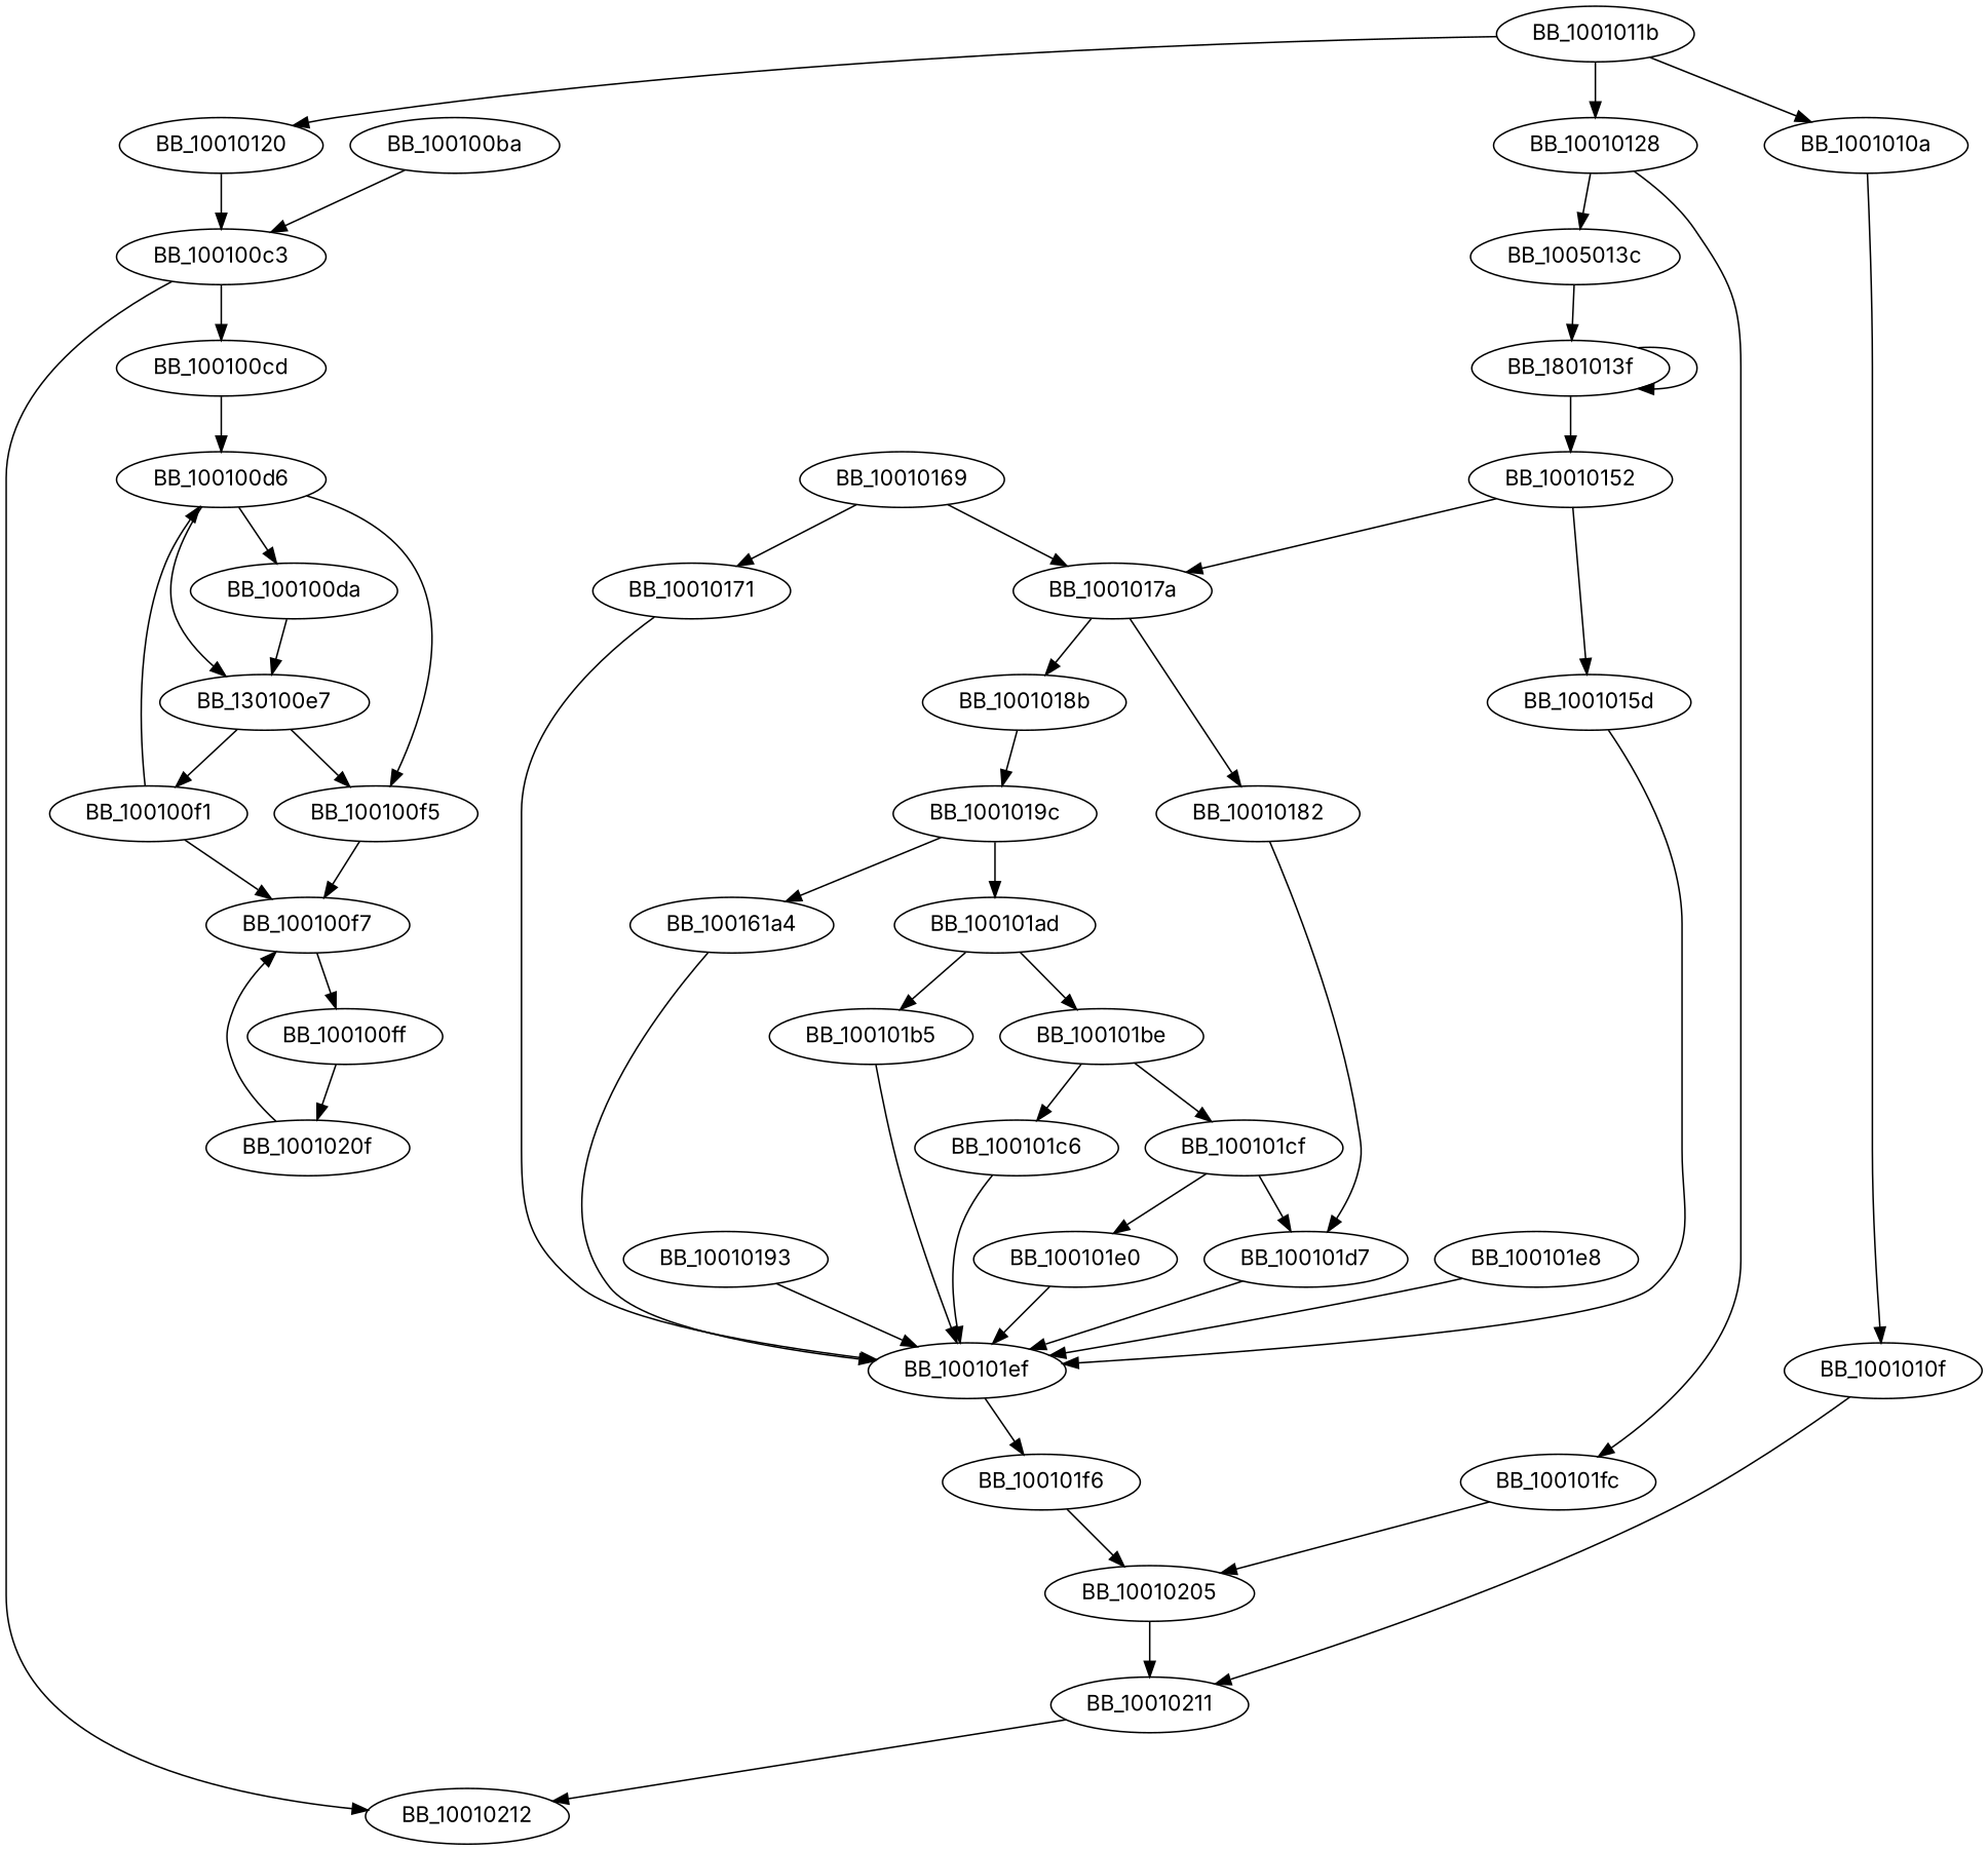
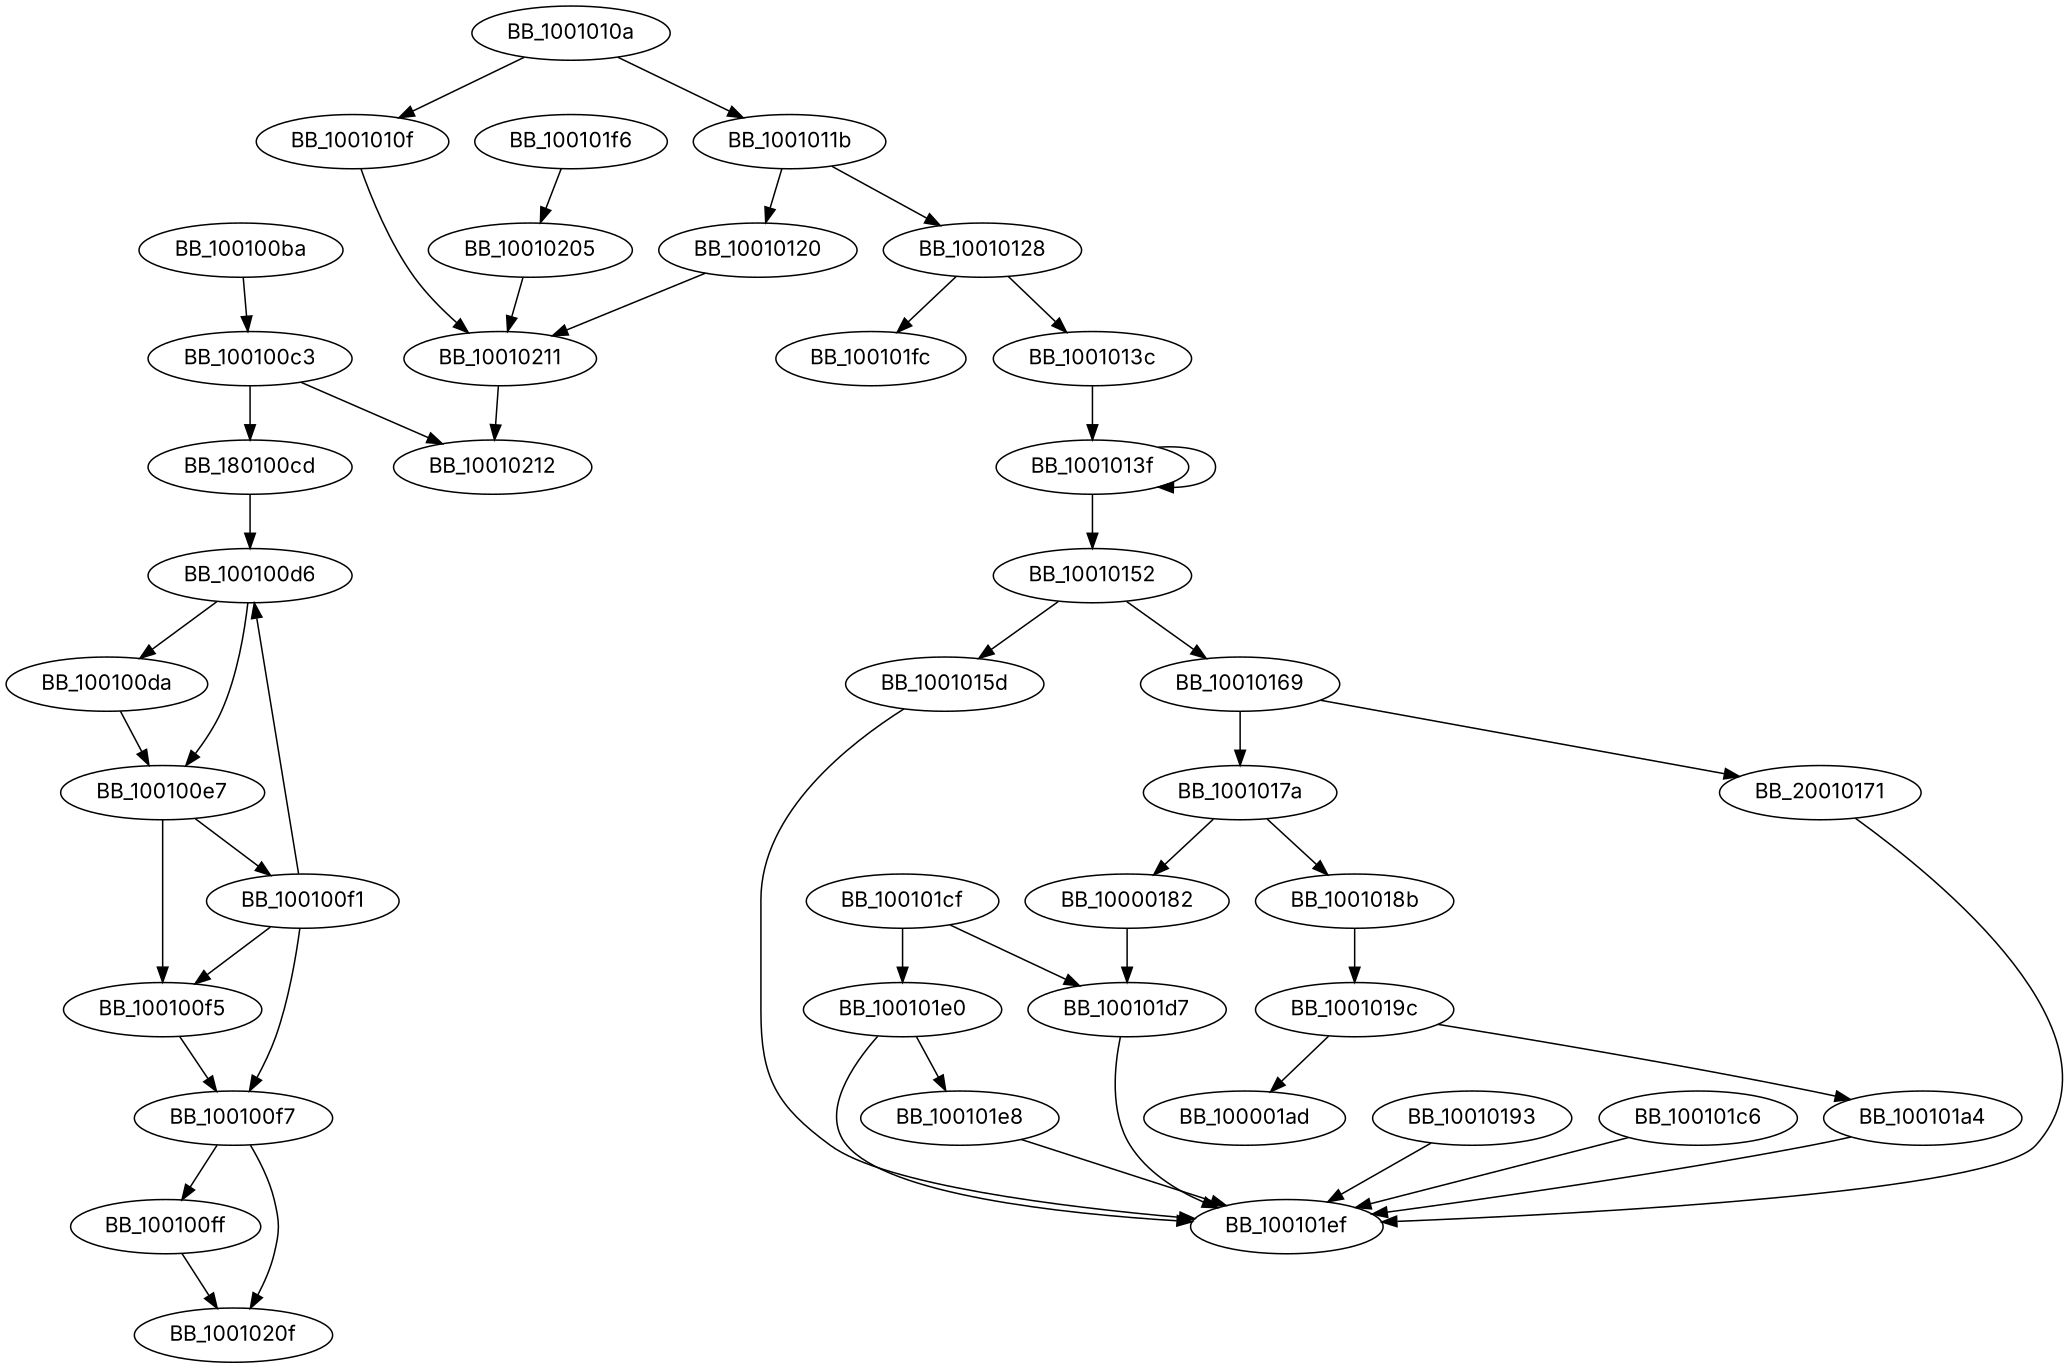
  digraph {
    fontname=Inter
    node [fontname=Inter]
    edge [fontname=Inter]
    BB_100100ba
    BB_100100c3
-   BB_100100cd
+   BB_100100cd [label=BB_180100cd]
    BB_10010212
    BB_100100d6
    BB_100100da
-   BB_100100e7 [label=BB_130100e7]
+   BB_100100e7
    BB_100100f1
    BB_100100f5
    BB_100100f7
    BB_100100ff
    BB_1001020f
    BB_1001010a
    BB_1001010f
    BB_1001011b
    BB_10010211
    BB_10010120
    BB_10010128
-   BB_1001013c [label=BB_1005013c]
+   BB_1001013c
    BB_100101fc
-   BB_1001013f [label=BB_1801013f]
+   BB_1001013f
    BB_10010205
    BB_10010152
    BB_1001015d
    BB_10010169
    BB_100101ef
-   BB_10010171
+   BB_10010171 [label=BB_20010171]
    BB_1001017a
    BB_100101f6
-   BB_10010182
+   BB_10010182 [label=BB_10000182]
    BB_1001018b
    BB_100101d7
    BB_1001019c
    BB_10010193
-   BB_100101a4 [label=BB_100161a4]
-   BB_100101ad
-   BB_100101b5
-   BB_100101be
+   BB_100101a4
+   BB_100101ad [label=BB_100001ad]
    BB_100101c6
    BB_100101cf
    BB_100101e0
    BB_100101e8
    BB_100100ba -> BB_100100c3
    BB_100100c3 -> BB_100100cd
    BB_100100c3 -> BB_10010212
    BB_100100cd -> BB_100100d6
    BB_100100d6 -> BB_100100da
    BB_100100d6 -> BB_100100e7
    BB_100100da -> BB_100100e7
    BB_100100e7 -> BB_100100f1
    BB_100100e7 -> BB_100100f5
    BB_100100f1 -> BB_100100d6
-   BB_100100d6 -> BB_100100f5
+   BB_100100f1 -> BB_100100f5
    BB_100100f1 -> BB_100100f7
    BB_100100f5 -> BB_100100f7
    BB_100100f7 -> BB_100100ff
-   BB_1001020f -> BB_100100f7
+   BB_100100f7 -> BB_1001020f
    BB_100100ff -> BB_1001020f
    BB_1001010a -> BB_1001010f
-   BB_1001011b -> BB_1001010a
+   BB_1001010a -> BB_1001011b
    BB_1001010f -> BB_10010211
    BB_1001011b -> BB_10010120
    BB_1001011b -> BB_10010128
    BB_10010211 -> BB_10010212
-   BB_10010120 -> BB_100100c3
+   BB_10010120 -> BB_10010211
    BB_10010128 -> BB_1001013c
    BB_10010128 -> BB_100101fc
    BB_1001013c -> BB_1001013f
-   BB_100101fc -> BB_10010205
    BB_1001013f -> BB_1001013f
    BB_1001013f -> BB_10010152
    BB_10010205 -> BB_10010211
    BB_10010152 -> BB_1001015d
-   BB_10010152 -> BB_1001017a
+   BB_10010152 -> BB_10010169
    BB_1001015d -> BB_100101ef
    BB_10010169 -> BB_10010171
    BB_10010169 -> BB_1001017a
-   BB_100101ef -> BB_100101f6
    BB_10010171 -> BB_100101ef
    BB_1001017a -> BB_10010182
    BB_1001017a -> BB_1001018b
    BB_100101f6 -> BB_10010205
    BB_10010182 -> BB_100101d7
    BB_1001018b -> BB_1001019c
    BB_100101d7 -> BB_100101ef
    BB_1001019c -> BB_100101a4
    BB_1001019c -> BB_100101ad
    BB_10010193 -> BB_100101ef
    BB_100101a4 -> BB_100101ef
-   BB_100101ad -> BB_100101b5
-   BB_100101ad -> BB_100101be
-   BB_100101b5 -> BB_100101ef
-   BB_100101be -> BB_100101c6
-   BB_100101be -> BB_100101cf
    BB_100101c6 -> BB_100101ef
    BB_100101cf -> BB_100101d7
    BB_100101cf -> BB_100101e0
    BB_100101e0 -> BB_100101ef
+   BB_100101e0 -> BB_100101e8
    BB_100101e8 -> BB_100101ef
  }
